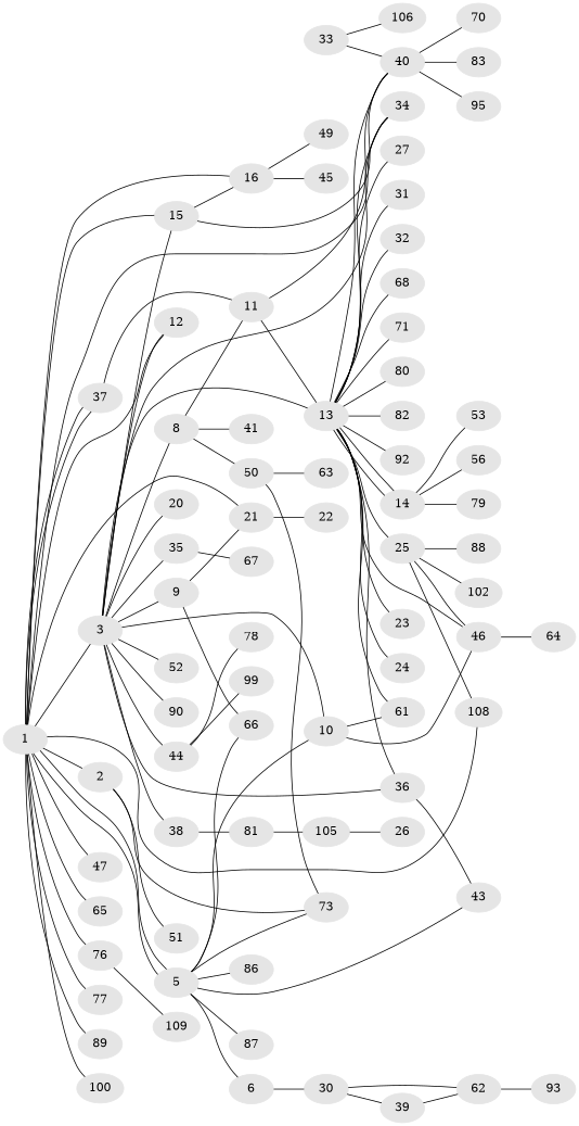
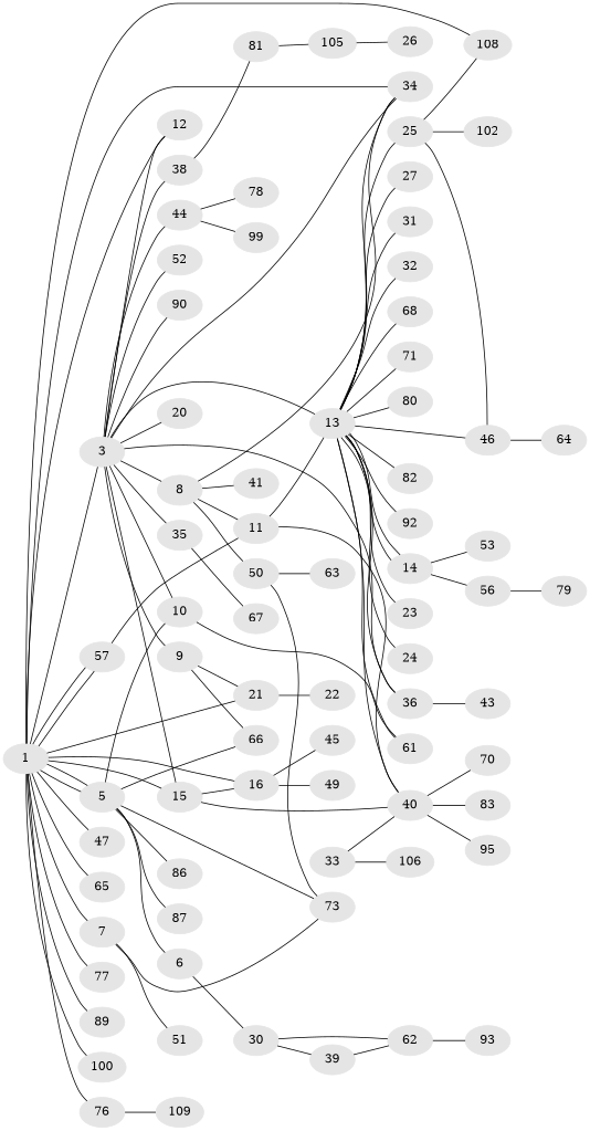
  graph {
    rankdir=LR
    node [color=gray90 style=filled]
    1 [super="+2"]
    3 [super="+4"]
    5 [super="+60"]
-   7 [super="+17" label=2]
+   7 [super="+17"]
    12 [super="+94"]
    15 [super="+18"]
    16 [super="+19"]
    21
    34 [super="+96"]
-   37
+   37 [label=57]
    47
    65
    76
    77
    89
    100
    108
    8 [super="+28"]
    9
    10 [super="+84"]
    13 [super="+103"]
    20
    35
    36 [super="+42"]
    38 [super="+55"]
    44
    52 [super="+58"]
    90
    6
    43
    66 [super="+97"]
    73 [super="+98"]
    86
    87
    51
    11 [super="+29"]
    40 [super="+59"]
    45
    49 [super="+85"]
    22
    33 [super="+107"]
    106
    109
    41
    50
    46 [super="+54"]
    61
    14 [super="+57"]
    23
    24
    25 [super="+104"]
    27
    31 [super="+48"]
    32
    68
    71
    80
    82
    92
    67
    81
    78
    99
    30
    39 [super="+69"]
    62 [super="+72"]
    63
    64
    70
    83
    95
    53
    56
    79
-   88
    102
    93
    105
    26
    1 -- 3 [weight=3]
    1 -- 5 [weight=2]
    1 -- 5
    1 -- 7
    1 -- 12
    1 -- 15
    1 -- 16
    1 -- 21
    1 -- 34
    1 -- 37
    1 -- 37
    1 -- 47
    1 -- 65
    1 -- 76
    1 -- 77
    1 -- 89
    1 -- 100
    1 -- 108
    3 -- 12
    3 -- 15
    3 -- 34
    3 -- 8
    3 -- 9
    3 -- 10
    3 -- 13
    3 -- 20
    3 -- 35
    3 -- 36
    3 -- 38
    3 -- 44
    3 -- 52
    3 -- 90
    5 -- 10
    5 -- 6
-   5 -- 43
    5 -- 66
    5 -- 73
    5 -- 86
    5 -- 87
    7 -- 73
    7 -- 51
    15 -- 16
    15 -- 40
    16 -- 45
    16 -- 49
    21 -- 22
    37 -- 11
    76 -- 109
+   8 -- 34
    8 -- 11
    8 -- 41
    8 -- 50
    9 -- 21
    9 -- 66
-   10 -- 46
    10 -- 61
    13 -- 34
    13 -- 36
    13 -- 40
    13 -- 46 [weight=2]
    13 -- 61
    13 -- 14
    13 -- 14
    13 -- 23
    13 -- 24
    13 -- 25
    13 -- 27
    13 -- 31
    13 -- 32
    13 -- 68
    13 -- 71
    13 -- 80
    13 -- 82
    13 -- 92
    35 -- 67
    36 -- 43
    38 -- 81
    44 -- 78
    44 -- 99
    6 -- 30
    11 -- 13
    11 -- 40
    40 -- 70
    40 -- 83
    40 -- 95
    33 -- 40
    33 -- 106
    50 -- 73
    50 -- 63
    46 -- 64
    14 -- 53
    14 -- 56
-   14 -- 79
+   56 -- 79
    25 -- 108
    25 -- 46
-   25 -- 88
    25 -- 102
    81 -- 105
    30 -- 39
    30 -- 62
    39 -- 62
    62 -- 93
    105 -- 26
  }
